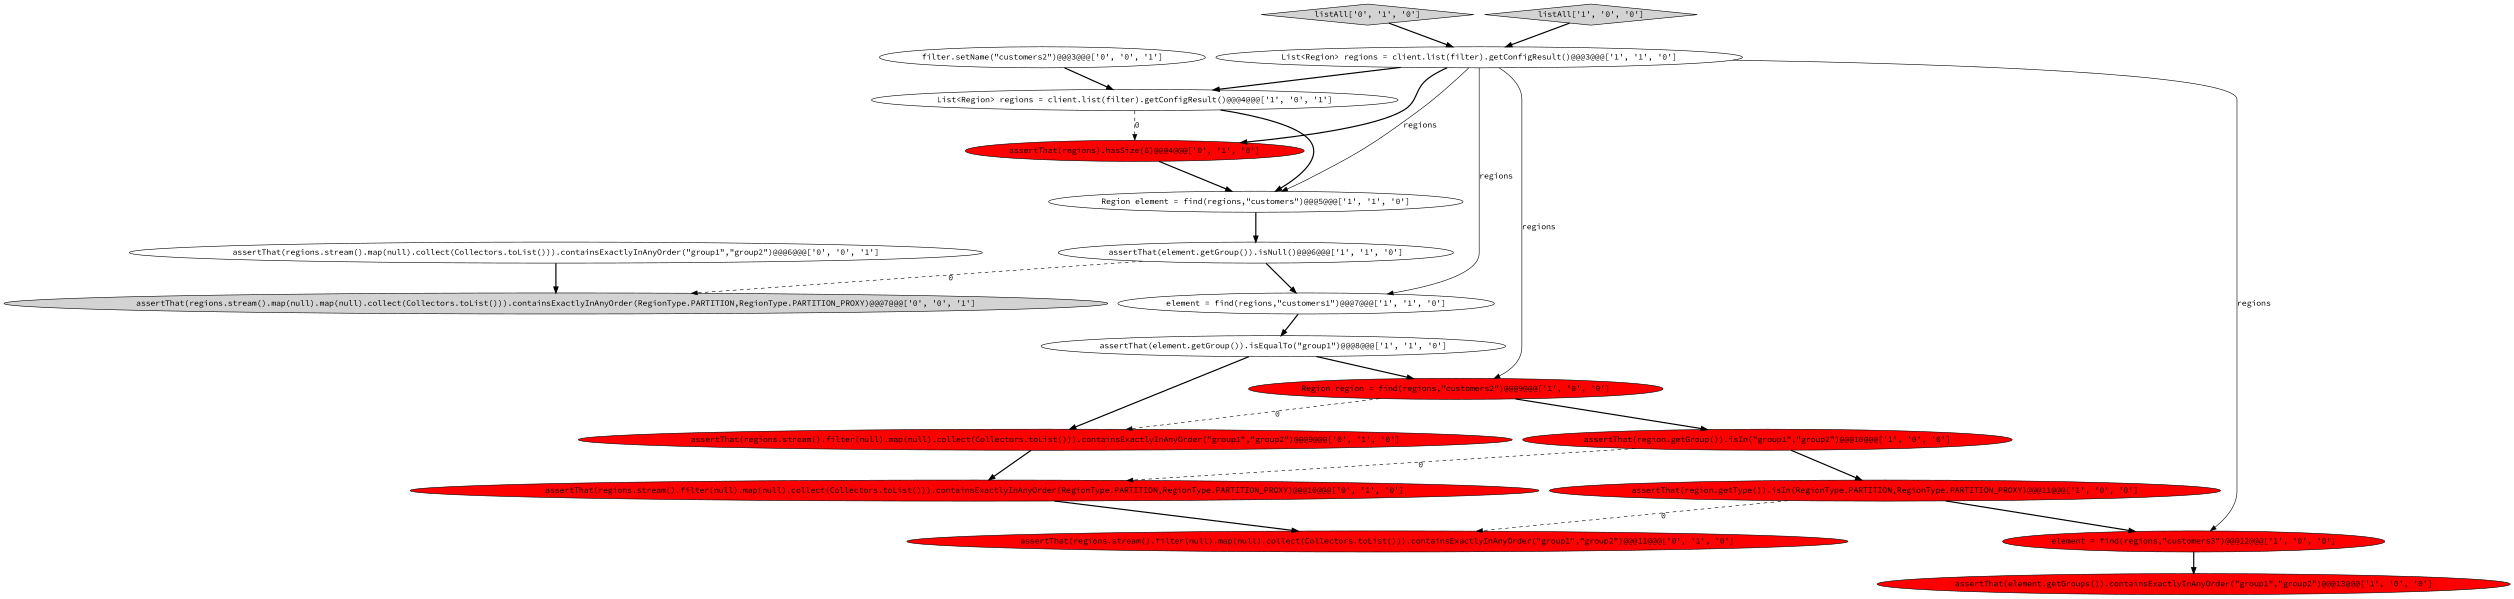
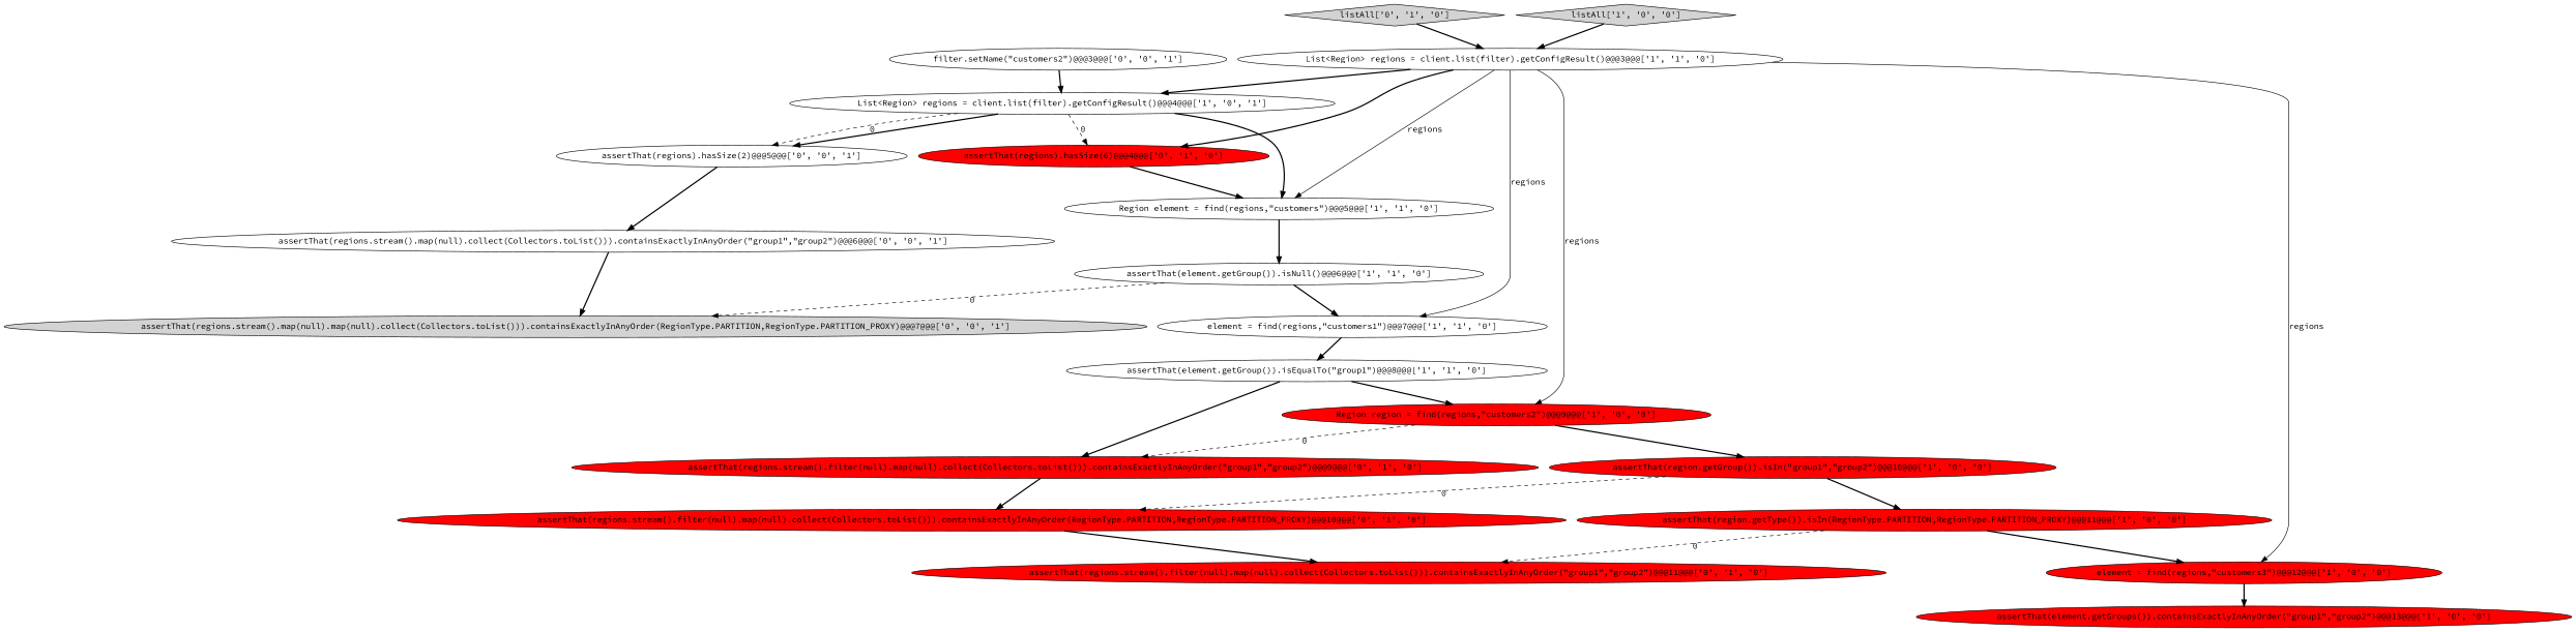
  digraph {
    fontname="Source Code Pro"
    node [fillcolor=white fontname="Source Code Pro" shape=ellipse style=filled]
    edge [fontname="Source Code Pro" style=bold]
+   n1 [label="assertThat(regions).hasSize(2)@@@5@@@['0', '0', '1']"]
    n2 [label="assertThat(regions.stream().map(null).collect(Collectors.toList())).containsExactlyInAnyOrder(\"group1\",\"group2\")@@@6@@@['0', '0', '1']"]
    n3 [fillcolor=lightgray label="assertThat(regions.stream().map(null).map(null).collect(Collectors.toList())).containsExactlyInAnyOrder(RegionType.PARTITION,RegionType.PARTITION_PROXY)@@@7@@@['0', '0', '1']"]
    n4 [fillcolor=red label="element = find(regions,\"customers3\")@@@12@@@['1', '0', '0']"]
    n5 [fillcolor=red label="assertThat(element.getGroups()).containsExactlyInAnyOrder(\"group1\",\"group2\")@@@13@@@['1', '0', '0']"]
    n6 [label="assertThat(element.getGroup()).isNull()@@@6@@@['1', '1', '0']"]
    n7 [label="element = find(regions,\"customers1\")@@@7@@@['1', '1', '0']"]
    n8 [label="assertThat(element.getGroup()).isEqualTo(\"group1\")@@@8@@@['1', '1', '0']"]
    n9 [label="Region element = find(regions,\"customers\")@@@5@@@['1', '1', '0']"]
    n10 [fillcolor=red label="Region region = find(regions,\"customers2\")@@@9@@@['1', '0', '0']"]
    n11 [fillcolor=red label="assertThat(region.getGroup()).isIn(\"group1\",\"group2\")@@@10@@@['1', '0', '0']"]
    n12 [fillcolor=red label="assertThat(regions.stream().filter(null).map(null).collect(Collectors.toList())).containsExactlyInAnyOrder(\"group1\",\"group2\")@@@9@@@['0', '1', '0']"]
    n13 [fillcolor=red label="assertThat(regions.stream().filter(null).map(null).collect(Collectors.toList())).containsExactlyInAnyOrder(RegionType.PARTITION,RegionType.PARTITION_PROXY)@@@10@@@['0', '1', '0']"]
    n14 [fillcolor=red label="assertThat(region.getType()).isIn(RegionType.PARTITION,RegionType.PARTITION_PROXY)@@@11@@@['1', '0', '0']"]
    n15 [fillcolor=lightgray label="listAll['0', '1', '0']" shape=diamond]
    n16 [label="List<Region> regions = client.list(filter).getConfigResult()@@@3@@@['1', '1', '0']"]
    n17 [fillcolor=red label="assertThat(regions).hasSize(6)@@@4@@@['0', '1', '0']"]
    n18 [label="List<Region> regions = client.list(filter).getConfigResult()@@@4@@@['1', '0', '1']"]
    n19 [fillcolor=red label="assertThat(regions.stream().filter(null).map(null).collect(Collectors.toList())).containsExactlyInAnyOrder(\"group1\",\"group2\")@@@11@@@['0', '1', '0']"]
    n20 [label="filter.setName(\"customers2\")@@@3@@@['0', '0', '1']"]
    n21 [fillcolor=lightgray label="listAll['1', '0', '0']" shape=diamond]
+   n1 -> n2
    n2 -> n3
    n4 -> n5
    n6 -> n3 [label=0 style=dashed]
    n6 -> n7
    n7 -> n8
    n8 -> n10
    n8 -> n12
    n9 -> n6
    n10 -> n11
    n10 -> n12 [label=0 style=dashed]
    n11 -> n13 [label=0 style=dashed]
    n11 -> n14
    n12 -> n13
    n13 -> n19
    n14 -> n4
    n14 -> n19 [label=0 style=dashed]
    n15 -> n16
    n16 -> n4 [label=regions style=solid]
    n16 -> n7 [label=regions style=solid]
    n16 -> n9 [label=regions style=solid]
    n16 -> n10 [label=regions style=solid]
    n16 -> n17
    n16 -> n18
    n17 -> n9
+   n18 -> n1
+   n18 -> n1 [label=0 style=dashed]
    n18 -> n9
    n18 -> n17 [label=0 style=dashed]
    n20 -> n18
    n21 -> n16
  }
